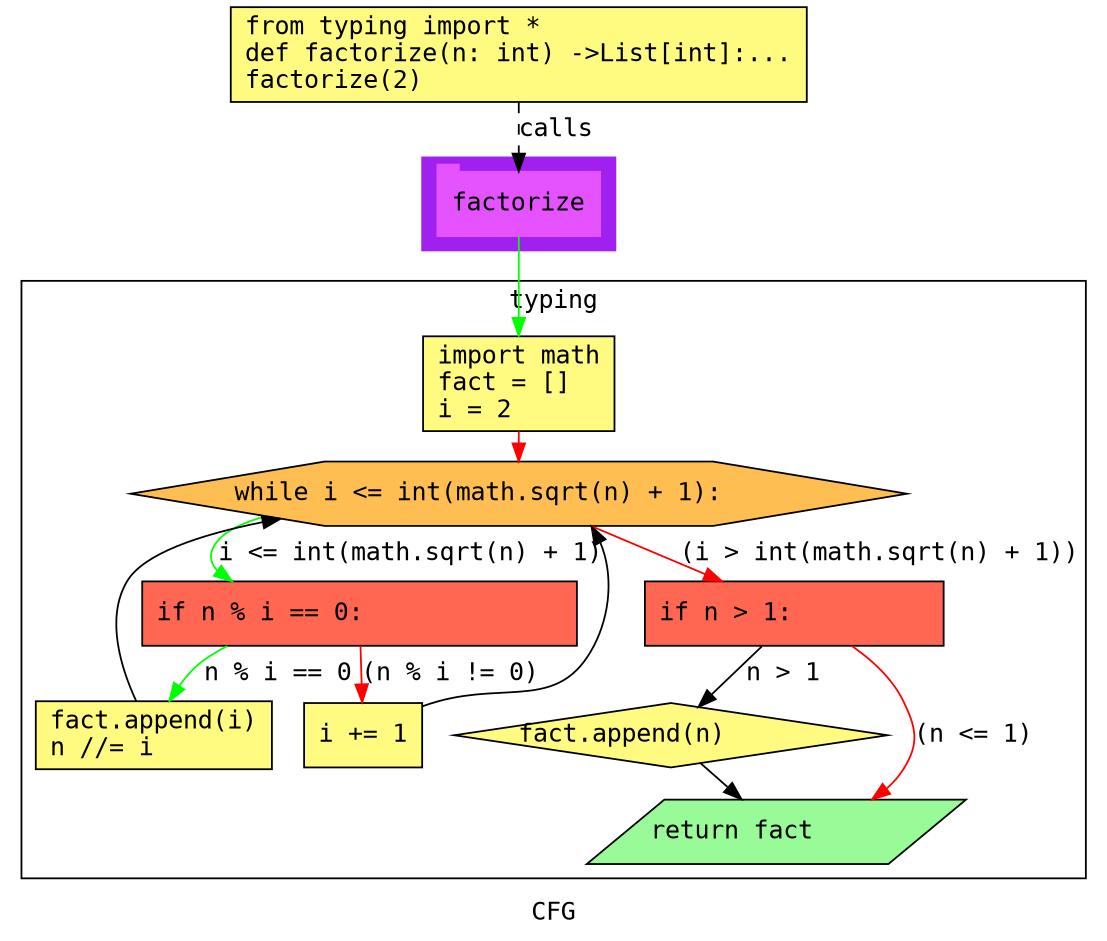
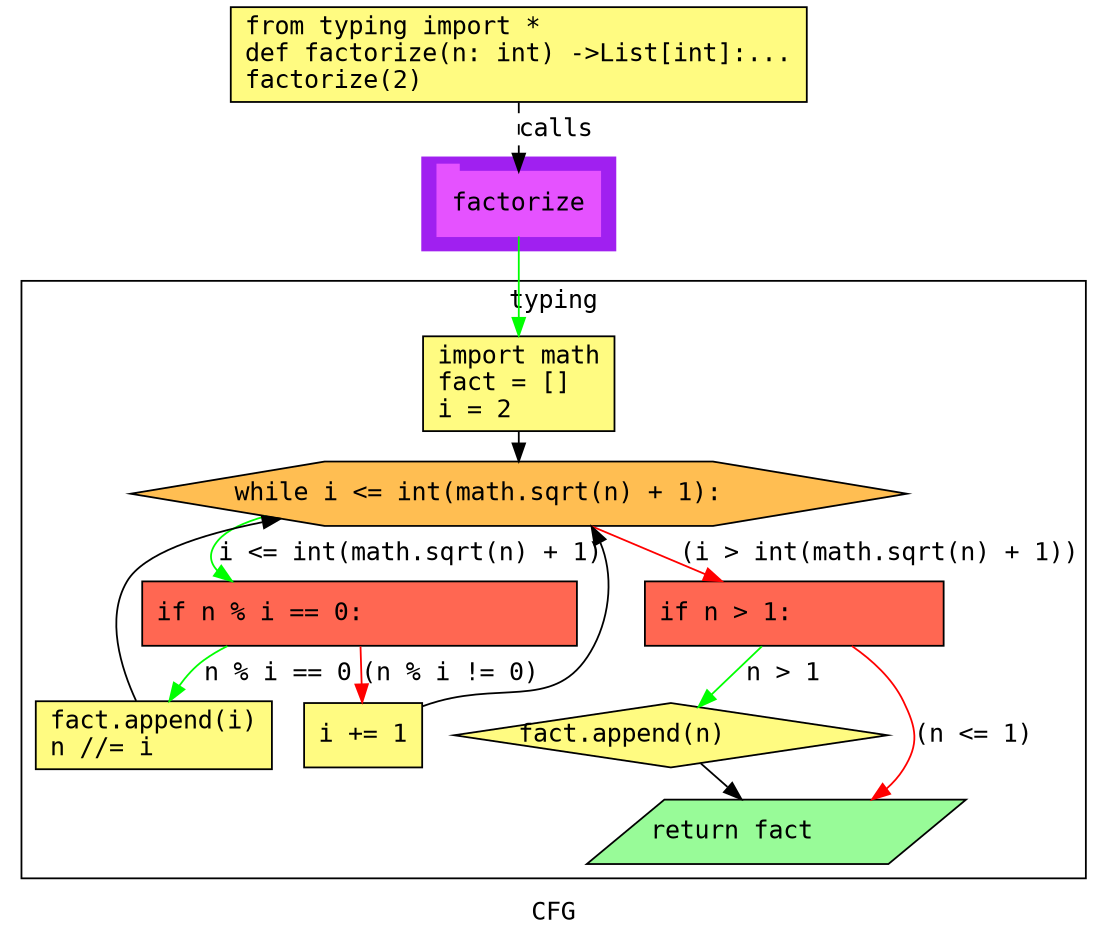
  digraph {
    compound=True
    fontname="DejaVu Sans Mono"
    label=CFG
    pack=False
    rankdir=TB
    ranksep=0.02
    node [fontname="DejaVu Sans Mono" shape=rectangle style="filled,solid" fillcolor="#FFFB81"]
    edge [color=green fontname="DejaVu Sans Mono"]
    n1 [color="#E552FF" height=0.5 label=factorize linenum="[17]" shape=tab style=filled width=1.2639 fillcolor=""]
    n2 [height=0.73611 label="import math\lfact = []\li = 2\l" linenum="[3, 4, 5]" width=1.4861]
    n3 [fillcolor="#FFBE52" height=0.5 label="while i <= int(math.sqrt(n) + 1):\l" linenum="[6]" shape=hexagon width=6.0248]
    n4 [fillcolor="#FF6752" height=0.5 label="if n % i == 0:\l" linenum="[7]" shape=box width=3.3702]
    n5 [fillcolor="#FF6752" height=0.5 label="if n > 1:\l" linenum="[13]" shape=box width=2.3234]
    n6 [height=0.52778 label="fact.append(i)\ln //= i\l" linenum="[8, 9]" width=1.8333]
    n7 [height=0.5 label="i += 1\l" linenum="[11]" width=0.91667]
    n8 [height=0.5 label="fact.append(n)\l" linenum="[14]" shape=diamond width=1.8333]
    n9 [fillcolor="#98fb98" height=0.5 label="return fact\l" linenum="[15]" shape=parallelogram width=2.8323]
    n10 [height=0.73611 label="from typing import *\ldef factorize(n: int) ->List[int]:...\lfactorize(2)\l" linenum="[1]" width=4.4722]
    subgraph cluster_1 {
      color=purple
      compound=true
      label=""
      shape=tab
      style=filled
      n1
    }
    subgraph cluster_2 {
      label=typing
      n2
      n3
      n4
      n5
      n6
      n7
      n8
      n9
      subgraph cluster_3 {
        color=purple
        compound=true
        label=""
        shape=tab
        style=filled
      }
      subgraph cluster_4 {
        color=purple
        compound=true
        label=""
        shape=tab
        style=filled
      }
    }
    n1 -> n2
-   n2 -> n3 [color=red]
+   n2 -> n3 [color=black]
    n3 -> n4 [label="i <= int(math.sqrt(n) + 1)"]
    n3 -> n5 [color=red label="(i > int(math.sqrt(n) + 1))"]
    n4 -> n6 [label="n % i == 0"]
    n4 -> n7 [color=red label="(n % i != 0)"]
-   n5 -> n8 [color=black label="n > 1"]
+   n5 -> n8 [label="n > 1"]
    n5 -> n9 [color=red label="(n <= 1)"]
    n6 -> n3 [color=black]
    n7 -> n3 [color=black]
    n8 -> n9 [color=black]
    n10 -> n1 [label=calls style=dashed color=""]
  }
